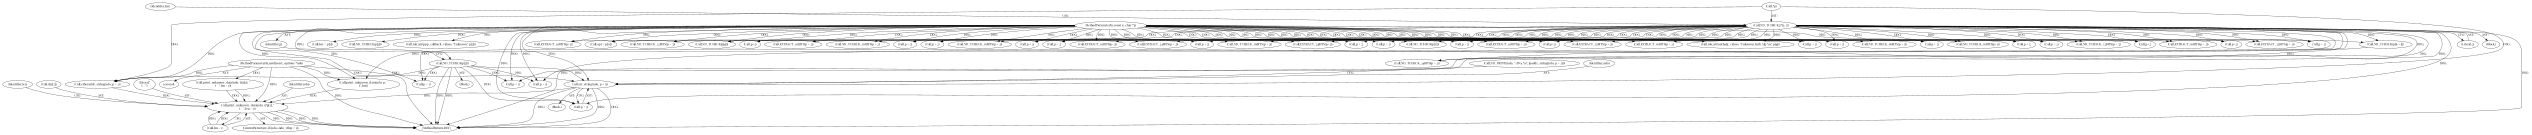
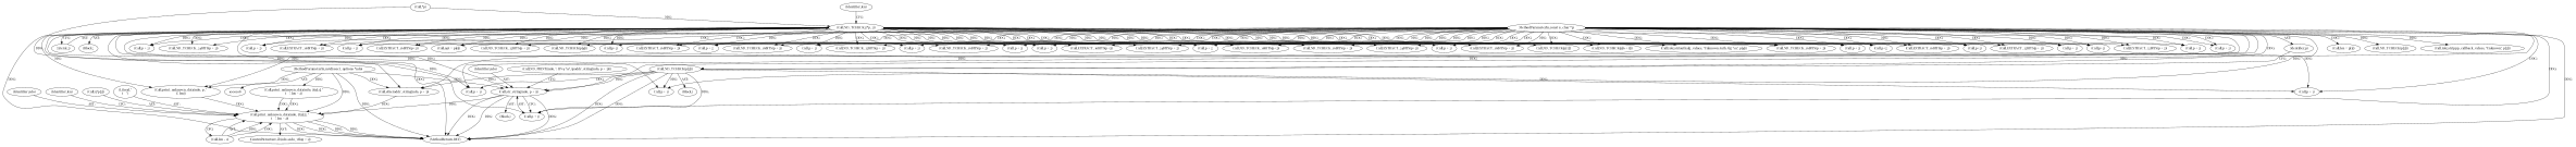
  digraph {
    fontname="Playfair Display"
    node [fontname="Playfair Display"]
    edge [fontname="Playfair Display"]
    n1 [label="(Call,str_string(ndo, p + 3))"]
    n2 [label="(Call,print_unknown_data(ndo, &p[2], \"\n\t    \", len - 2))"]
    n3 [label="(Call,p + 3)"]
    n4 [label="(MethodReturn,RET)"]
    n5 [label="(Block,)"]
    n6 [label="(Call,len - 2)"]
    n7 [label="(ControlStructure,if (ndo->ndo_vflag > 1))"]
    n8 [label="(MethodParameterIn,netdissect_options *ndo)"]
    n9 [label="(Call,etheraddr_string(ndo, p + 3))"]
    n10 [label="(Call,print_unknown_data(ndo, &p[2], \"\n\t    \", len - 2))"]
    n11 [label="(Call,print_unknown_data(ndo, p, \"\n\t\", len))"]
    1000108
    n13 [label="(Call,ND_TCHECK(p[2]))"]
    n14 [label="(Call,p + 3)"]
    n15 [label="(Block,)"]
    n16 [label="(Call,p + 3)"]
    n17 [label="(Call,p + 3)"]
    n18 [label="(MethodParameterIn,const u_char *p)"]
    n19 [label="(Call,p + 2)"]
    n20 [label="(Call,EXTRACT_16BITS(p + 2))"]
    n21 [label="(Call,tok2str(authalg_values, \"Unknown Auth Alg %u\", p[4]))"]
    n22 [label="(Call,ND_TCHECK_16BITS(p+2))"]
    n23 [label="(Call,p + 2)"]
    n24 [label="(Call,ND_TCHECK_24BITS(p + 2))"]
    n25 [label="(Call,p + 2)"]
    n26 [label="(Call,EXTRACT_16BITS(p + 2))"]
    n27 [label="(Call,p + 2)"]
    n28 [label="(Call,EXTRACT_16BITS(p+2))"]
    n29 [label="(Call,opt = p[0])"]
    n30 [label="(Call,ND_TCHECK_32BITS(p + 2))"]
    n31 [label="(Call,ND_TCHECK(p[4]))"]
    n32 [label="(Call,p+2)"]
    n33 [label="(Call,EXTRACT_16BITS(p + 2))"]
    n34 [label="(Call,ND_TCHECK_16BITS(p + 2))"]
    n35 [label="(Call,p + 2)"]
    n36 [label="(Call,p + 2)"]
    n37 [label="(Call,ND_TCHECK_16BITS(p + 2))"]
    n38 [label="(Call,p + 2)"]
    n39 [label="(Call,p + 2)"]
    n40 [label="(Call,EXTRACT_16BITS(p+2))"]
    n41 [label="(Call,EXTRACT_24BITS(p + 2))"]
    n42 [label="(Call,p + 2)"]
    n43 [label="(Call,len = p[1])"]
    n44 [label="(Call,ND_TCHECK(p[2]))"]
    n45 [label="(Call,ND_TCHECK_16BITS(p + 2))"]
    n46 [label="(Call,EXTRACT_24BITS(p+2))"]
    n47 [label="(Call,ND_TCHECK(p[5]))"]
    n48 [label="(Call,ND_TCHECK(p[6 + i]))"]
    n49 [label="(Call,ND_TCHECK_16BITS(p + 2))"]
    n50 [label="(Call,p + 2)"]
    n51 [label="(Call,p+2)"]
    n52 [label="(Call,EXTRACT_16BITS(p + 2))"]
    n53 [label="(Call,p+2)"]
    n54 [label="(Call,tok2str(ppp_callback_values, \"Unknown\", p[2]))"]
    n55 [label="(Call,EXTRACT_32BITS(p + 2))"]
    n56 [label="(Call,p + 2)"]
    n57 [label="(Call,p+2)"]
    n58 [label="(Call,EXTRACT_32BITS(p + 2))"]
    n59 [label="(Call,p + 2)"]
    n60 [label="(Call,p + 2)"]
    n61 [label="(Call,p + 2)"]
    n62 [label="(Call,ND_TCHECK_32BITS(p + 2))"]
    n63 [label="(Identifier,p)"]
    n64 [label="(Call,ND_TCHECK2(*p, 2))"]
    n65 [label="(Literal,2)"]
    n66 [label="(Block,)"]
    n67 [label="(Identifier,len)"]
    n68 [label="(Identifier,ndo)"]
    n69 [label="(Call,*p)"]
    n70 [label="(Call,ND_PRINT((ndo, \": IPv4 %s\", ipaddr_string(ndo, p + 3))))"]
    n71 [label="(Identifier,len)"]
    n72 [label="(Call,&p[2])"]
    n73 [label="(Literal,\"\n\t    \")"]
    n74 [label="(Identifier,ndo)"]
    n1 -> n2 [label="DDG: "]
    n1 -> n3 [label="CFG: "]
    n1 -> n4 [label="DDG: "]
    n1 -> n4 [label="DDG: "]
    n1 -> n4 [label="DDG: "]
    n1 -> n5 [label="AST: "]
    n2 -> n4 [label="DDG: "]
    n2 -> n4 [label="DDG: "]
    n2 -> n4 [label="DDG: "]
    n2 -> n4 [label="DDG: "]
    n2 -> n6 [label="CFG: "]
    n2 -> n7 [label="AST: "]
    n3 -> n1 [label="AST: "]
    n6 -> n2 [label="AST: "]
    n6 -> n2 [label="DDG: "]
    n6 -> n2 [label="DDG: "]
    n8 -> n1 [label="DDG: "]
    n8 -> n2 [label="DDG: "]
    n8 -> n4 [label="DDG: "]
    n8 -> n9 [label="DDG: "]
    n8 -> n10 [label="DDG: "]
    n8 -> n11 [label="DDG: "]
    n8 -> 1000108 [label="AST: "]
    n9 -> n2 [label="DDG: "]
    n10 -> n2 [label="DDG: "]
    n10 -> n2 [label="DDG: "]
    n11 -> n2 [label="DDG: "]
    n13 -> n1 [label="DDG: "]
    n13 -> n3 [label="DDG: "]
    n13 -> n4 [label="DDG: "]
    n13 -> n4 [label="DDG: "]
    n13 -> n9 [label="DDG: "]
    n13 -> n14 [label="DDG: "]
    n13 -> n15 [label="AST: "]
    n13 -> n16 [label="DDG: "]
    n13 -> n17 [label="DDG: "]
    n18 -> n1 [label="DDG: "]
    n18 -> n3 [label="DDG: "]
    n18 -> n4 [label="DDG: "]
    n18 -> n9 [label="DDG: "]
    n18 -> n11 [label="DDG: "]
    n18 -> n13 [label="DDG: "]
    n18 -> n14 [label="DDG: "]
    n18 -> n16 [label="DDG: "]
    n18 -> n17 [label="DDG: "]
    n18 -> n19 [label="DDG: "]
    n18 -> n20 [label="DDG: "]
    n18 -> n21 [label="DDG: "]
    n18 -> n22 [label="DDG: "]
    n18 -> n23 [label="DDG: "]
-   n48 -> n24 [label="DDG: "]
+   n18 -> n24 [label="DDG: "]
    n18 -> n25 [label="DDG: "]
    n18 -> n26 [label="DDG: "]
    n18 -> n27 [label="DDG: "]
    n18 -> n28 [label="DDG: "]
    n18 -> n29 [label="DDG: "]
    n18 -> n30 [label="DDG: "]
    n18 -> n31 [label="DDG: "]
    n18 -> n32 [label="DDG: "]
    n18 -> n33 [label="DDG: "]
    n18 -> n34 [label="DDG: "]
    n18 -> n35 [label="DDG: "]
    n18 -> n36 [label="DDG: "]
    n18 -> n37 [label="DDG: "]
    n18 -> n38 [label="DDG: "]
    n18 -> n39 [label="DDG: "]
    n18 -> n40 [label="DDG: "]
    n18 -> n41 [label="DDG: "]
    n18 -> n42 [label="DDG: "]
    n18 -> n43 [label="DDG: "]
    n18 -> n44 [label="DDG: "]
    n18 -> n45 [label="DDG: "]
    n18 -> n46 [label="DDG: "]
    n18 -> n47 [label="DDG: "]
    n18 -> n48 [label="DDG: "]
    n18 -> n49 [label="DDG: "]
    n18 -> n50 [label="DDG: "]
    n18 -> n51 [label="DDG: "]
    n18 -> n52 [label="DDG: "]
    n18 -> n53 [label="DDG: "]
    n18 -> n54 [label="DDG: "]
    n18 -> n55 [label="DDG: "]
    n18 -> n56 [label="DDG: "]
    n18 -> n57 [label="DDG: "]
    n18 -> n58 [label="DDG: "]
    n18 -> n59 [label="DDG: "]
    n18 -> n60 [label="DDG: "]
    n18 -> n61 [label="DDG: "]
    n18 -> n62 [label="DDG: "]
    n18 -> n63 [label="AST: "]
    n63 -> n13 [label="CFG: "]
-   n69 -> n1 [label="DDG: "]
+   n64 -> n1 [label="DDG: "]
    n64 -> n3 [label="DDG: "]
    n64 -> n4 [label="DDG: "]
    n64 -> n4 [label="DDG: "]
    n64 -> n11 [label="DDG: "]
    n64 -> n14 [label="DDG: "]
    n64 -> n16 [label="DDG: "]
    n64 -> n17 [label="DDG: "]
    n64 -> n19 [label="DDG: "]
    n64 -> n20 [label="DDG: "]
    n64 -> n21 [label="DDG: "]
    n64 -> n22 [label="DDG: "]
    n64 -> n23 [label="DDG: "]
    n64 -> n24 [label="DDG: "]
    n64 -> n25 [label="DDG: "]
    n64 -> n26 [label="DDG: "]
    n64 -> n27 [label="DDG: "]
    n64 -> n28 [label="DDG: "]
    n64 -> n29 [label="DDG: "]
    n64 -> n30 [label="DDG: "]
    n64 -> n31 [label="DDG: "]
    n64 -> n32 [label="DDG: "]
    n64 -> n33 [label="DDG: "]
    n64 -> n34 [label="DDG: "]
    n64 -> n35 [label="DDG: "]
    n64 -> n36 [label="DDG: "]
    n64 -> n37 [label="DDG: "]
    n64 -> n38 [label="DDG: "]
    n64 -> n39 [label="DDG: "]
    n64 -> n40 [label="DDG: "]
    n64 -> n41 [label="DDG: "]
    n64 -> n42 [label="DDG: "]
    n64 -> n45 [label="DDG: "]
    n64 -> n46 [label="DDG: "]
    n64 -> n47 [label="DDG: "]
    n64 -> n48 [label="DDG: "]
    n64 -> n49 [label="DDG: "]
    n64 -> n50 [label="DDG: "]
    n64 -> n51 [label="DDG: "]
    n64 -> n52 [label="DDG: "]
    n64 -> n53 [label="DDG: "]
    n64 -> n55 [label="DDG: "]
    n64 -> n56 [label="DDG: "]
    n64 -> n57 [label="DDG: "]
    n64 -> n58 [label="DDG: "]
    n64 -> n59 [label="DDG: "]
    n64 -> n60 [label="DDG: "]
    n64 -> n61 [label="DDG: "]
    n64 -> n62 [label="DDG: "]
    n64 -> n65 [label="CFG: "]
    n64 -> n66 [label="AST: "]
    n65 -> n64 [label="AST: "]
    n67 -> n64 [label="CFG: "]
    n68 -> n2 [label="AST: "]
    n69 -> n9 [label="DDG: "]
-   n69 -> n64 [label="AST: "]
+   n69 -> n64 [label="DDG: "]
    n70 -> n1 [label="CFG: "]
    n71 -> n2 [label="CFG: "]
    n72 -> n2 [label="AST: "]
    n73 -> n2 [label="AST: "]
    n74 -> n1 [label="AST: "]
  }
